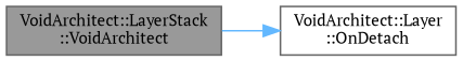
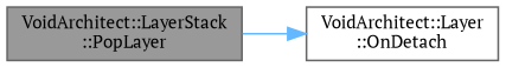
  digraph {
    rankdir=LR
    fontname="PT Serif"
    node [fontname="PT Serif" fontsize=10 shape=box style=filled]
-   n1 [color=gray40 fillcolor=grey60 fontcolor=black height=0.2 label="VoidArchitect::LayerStack\l::VoidArchitect" width=0.4]
+   n1 [color=gray40 fillcolor=grey60 fontcolor=black height=0.2 label="VoidArchitect::LayerStack\l::PopLayer" width=0.4]
    n2 [color=grey40 fillcolor=white height=0.2 label="VoidArchitect::Layer\l::OnDetach" width=0.4]
    n1 -> n2 [color=steelblue1 fontname="PT Serif" fontsize=10 labelfontname=Helvetica labelfontsize=10 style=solid]
  }
